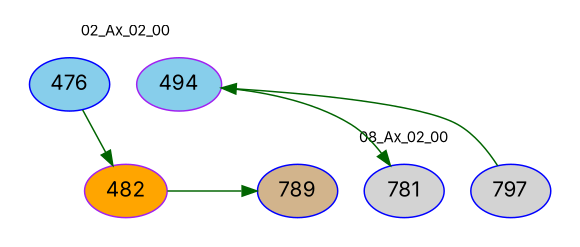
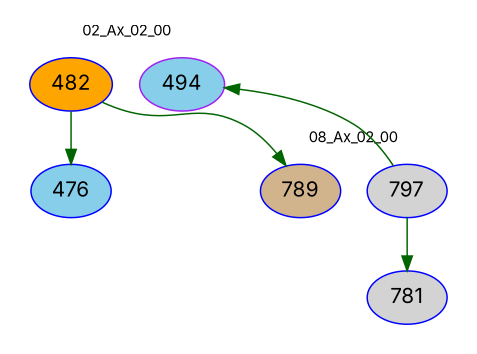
  digraph {
    fontname=Inter
    node [color=blue fillcolor=skyblue fontname=Inter style=filled]
    edge [color=darkgreen fontname=Inter]
-   n1 [color=purple fillcolor=orange label=482]
+   n1 [fillcolor=orange label=482]
    n2 [label=476]
    n3 [color=purple label=494]
    n4 [fillcolor=lightgrey label=797]
    n5 [fillcolor=lightgrey label=781]
    n6 [fillcolor=tan label=789]
    subgraph cluster_1 {
      color=white
      fontsize=10
      label="02_Ax_02_00"
      n1
      n2
      n3
    }
    subgraph cluster_2 {
      color=white
      fontsize=10
      label="08_Ax_02_00"
      n4
      n5
      n6
    }
-   n2 -> n1
+   n1 -> n2
    n1 -> n6
    n4 -> n3
-   n3 -> n5
+   n4 -> n5
  }
